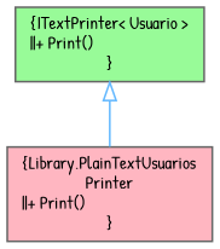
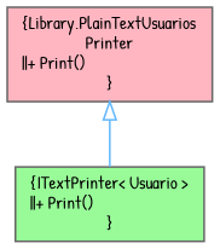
  digraph {
    fontname="Patrick Hand"
    node [color=gray40 fontname="Patrick Hand" fontsize=10 shape=box style=filled]
    n1 [fillcolor=lightpink fontcolor=black height=0.2 label="{Library.PlainTextUsuarios\lPrinter\n||+ Print()\l}" width=0.4]
    n2 [fillcolor=palegreen height=0.2 label="{ITextPrinter\< Usuario \>\n||+ Print()\l}" width=0.4]
-   n2 -> n1 [arrowtail=onormal color=steelblue1 dir=back fontname="Patrick Hand" fontsize=10 labelfontname=Helvetica labelfontsize=10 style=solid]
+   n1 -> n2 [arrowtail=onormal color=steelblue1 dir=back fontname="Patrick Hand" fontsize=10 labelfontname=Helvetica labelfontsize=10 style=solid]
  }
